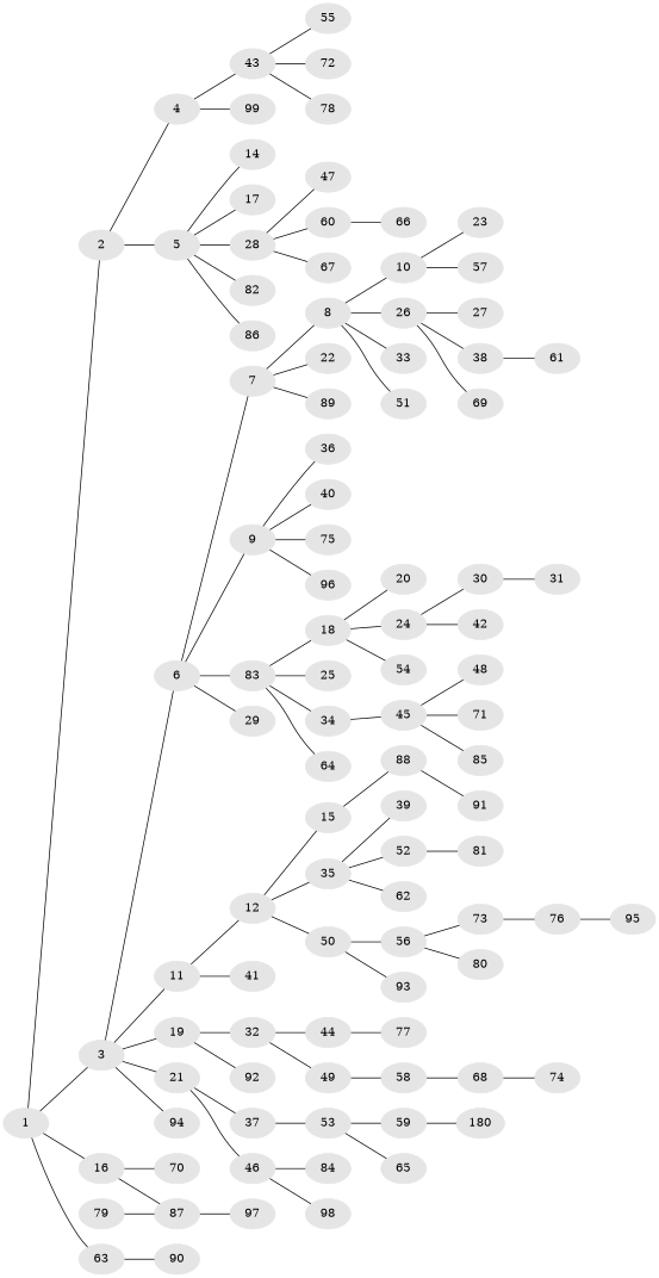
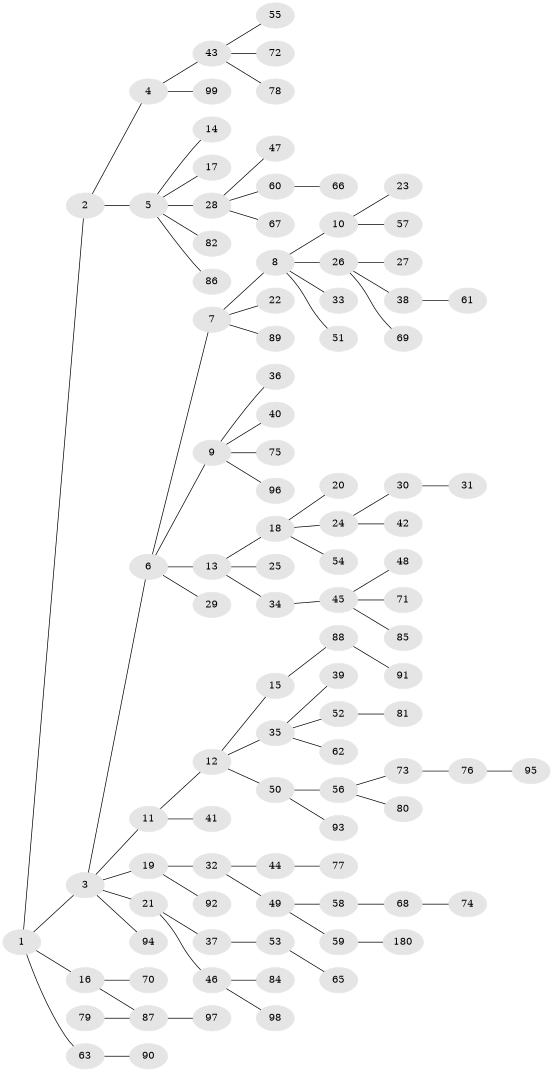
  graph {
    rankdir=LR
    node [color=gray90 style=filled]
    edge [weight=1.0]
    1
    2
    3
    16
    63
    4
    5
    6
    11
    19
    21
    94
    70
    87
    90
    43
    99
    14
    17
    28
    82
    86
    7
    9
-   13 [label=83]
+   13
    29
    12
    41
    32
    92
    37
    46
    55
    72
    78
    47
    60
    67
    8
    22
    89
    36
    40
    75
    96
    18
    25
    34
-   64
    10
    26
    33
    51
    23
    57
    27
    38
    69
    15
    35
    50
    88
    39
    52
    62
    56
    93
    20
    24
    54
    45
    91
    79
    30
    42
    44
    49
    53
    84
    98
    31
    61
    66
    77
    58
    48
    71
    85
    81
    59
    65
    68
    73
    80
    n95 [label=180]
    76
    74
    95
    97
    1 -- 2
    1 -- 3
    1 -- 16
    1 -- 63
    2 -- 4
    2 -- 5
    3 -- 6
    3 -- 11
    3 -- 19
    3 -- 21
    3 -- 94
    16 -- 70
    16 -- 87
    63 -- 90
    4 -- 43
    4 -- 99
    5 -- 14
    5 -- 17
    5 -- 28
    5 -- 82
    5 -- 86
    6 -- 7
    6 -- 9
    6 -- 13
    6 -- 29
    11 -- 12
    11 -- 41
    19 -- 32
    19 -- 92
    21 -- 37
    21 -- 46
    87 -- 97
    43 -- 55
    43 -- 72
    43 -- 78
    28 -- 47
    28 -- 60
    28 -- 67
    7 -- 8
    7 -- 22
    7 -- 89
    9 -- 36
    9 -- 40
    9 -- 75
    9 -- 96
    13 -- 18
    13 -- 25
    13 -- 34
-   13 -- 64
    12 -- 15
    12 -- 35
    12 -- 50
    32 -- 44
    32 -- 49
    37 -- 53
    46 -- 84
    46 -- 98
    60 -- 66
    8 -- 10
    8 -- 26
    8 -- 33
    8 -- 51
    18 -- 20
    18 -- 24
    18 -- 54
    34 -- 45
    10 -- 23
    10 -- 57
    26 -- 27
    26 -- 38
    26 -- 69
    38 -- 61
    15 -- 88
    35 -- 39
    35 -- 52
    35 -- 62
    50 -- 56
    50 -- 93
    88 -- 91
    52 -- 81
    56 -- 73
    56 -- 80
    24 -- 30
    24 -- 42
    45 -- 48
    45 -- 71
    45 -- 85
    79 -- 87
    30 -- 31
    44 -- 77
    49 -- 58
-   53 -- 59
+   49 -- 59
    53 -- 65
    58 -- 68
    59 -- n95
    68 -- 74
    73 -- 76
    76 -- 95
  }
